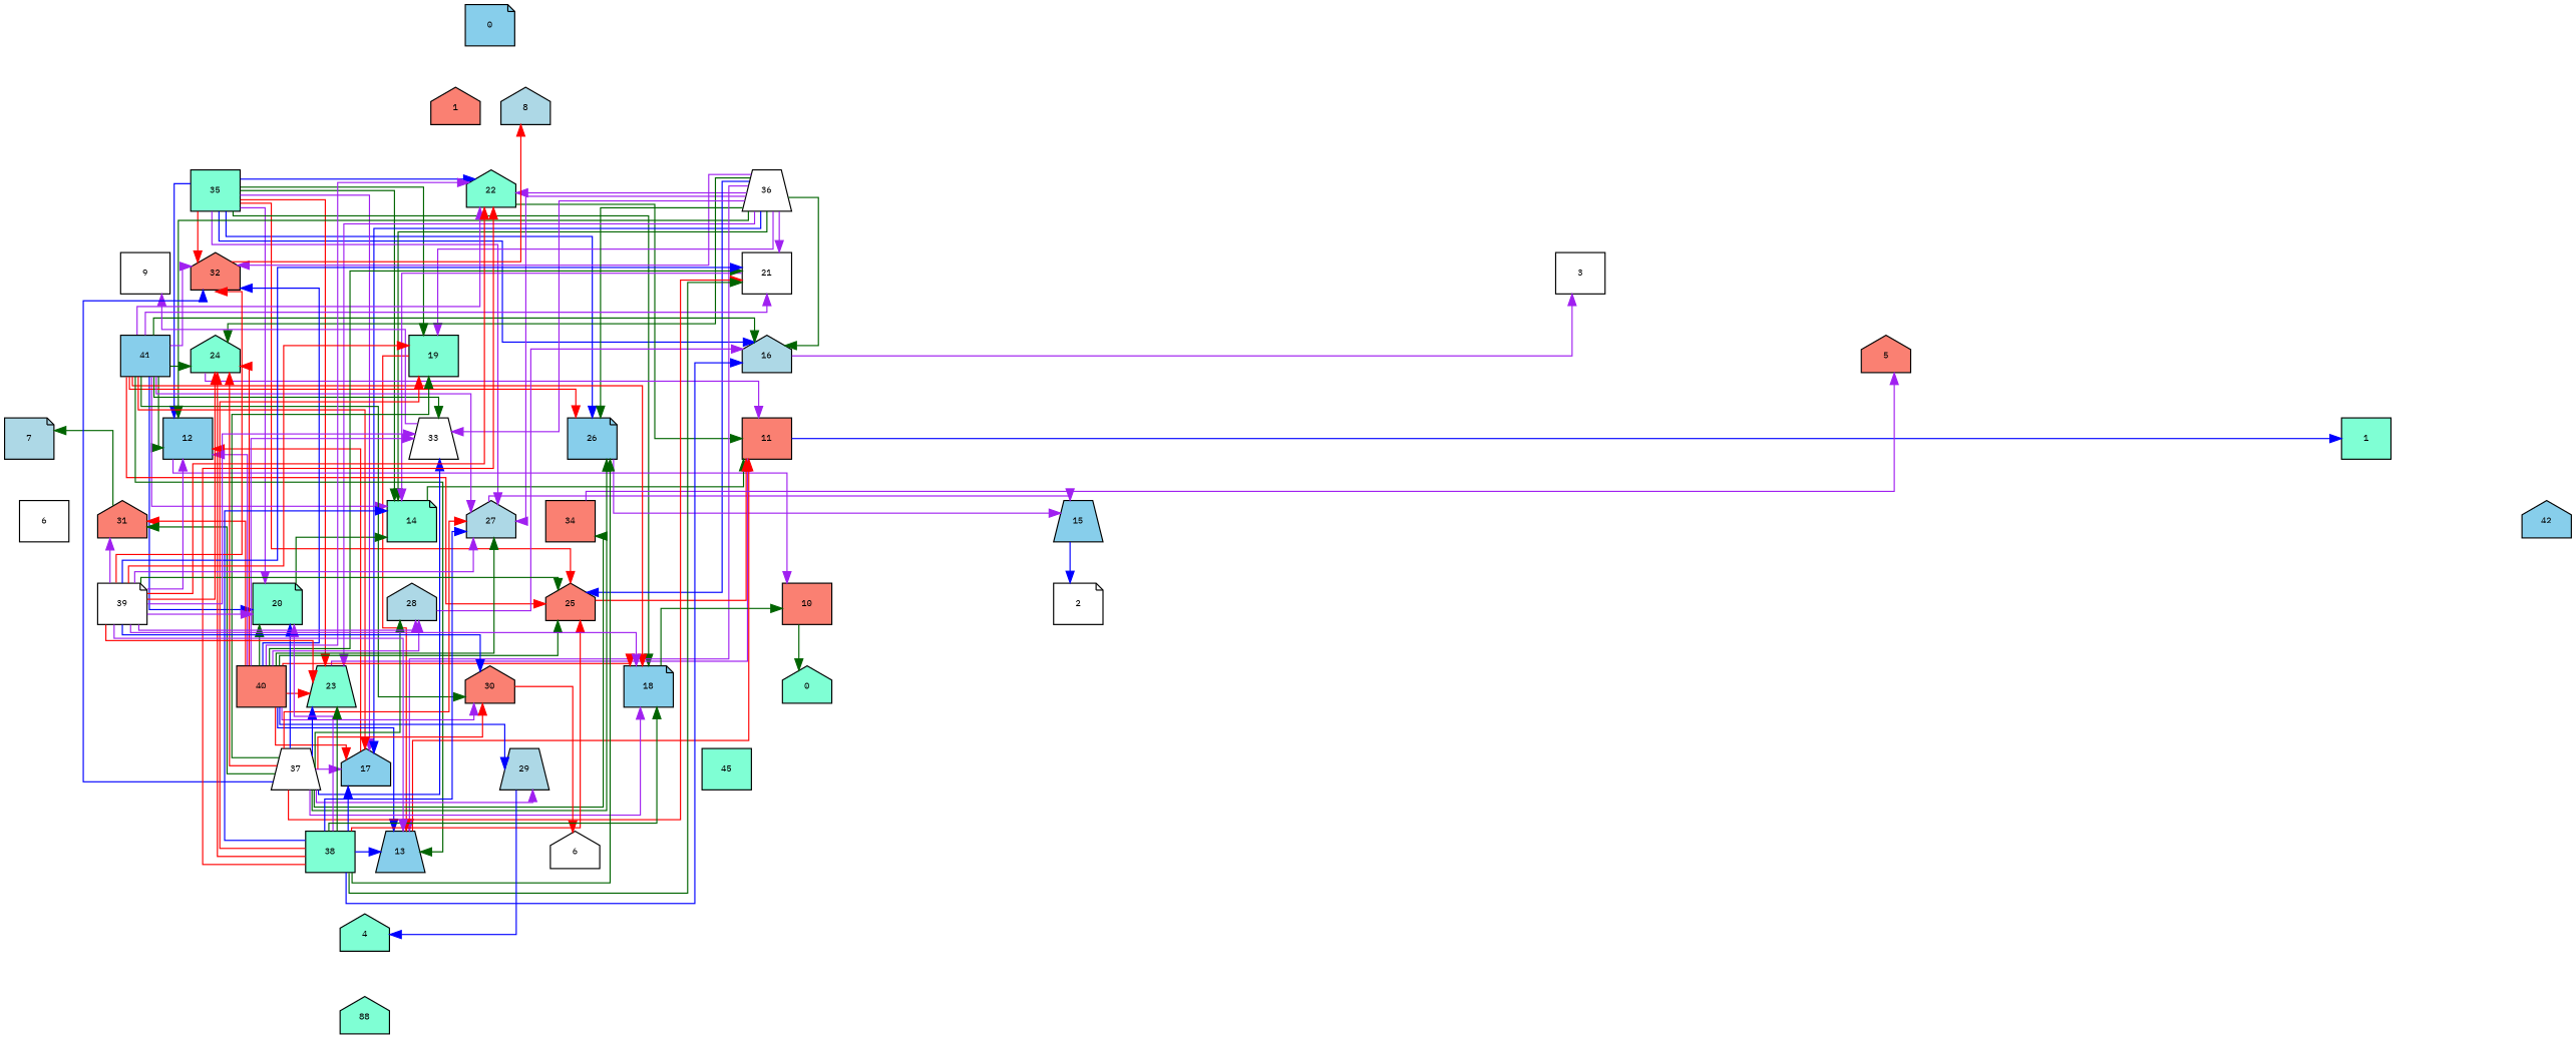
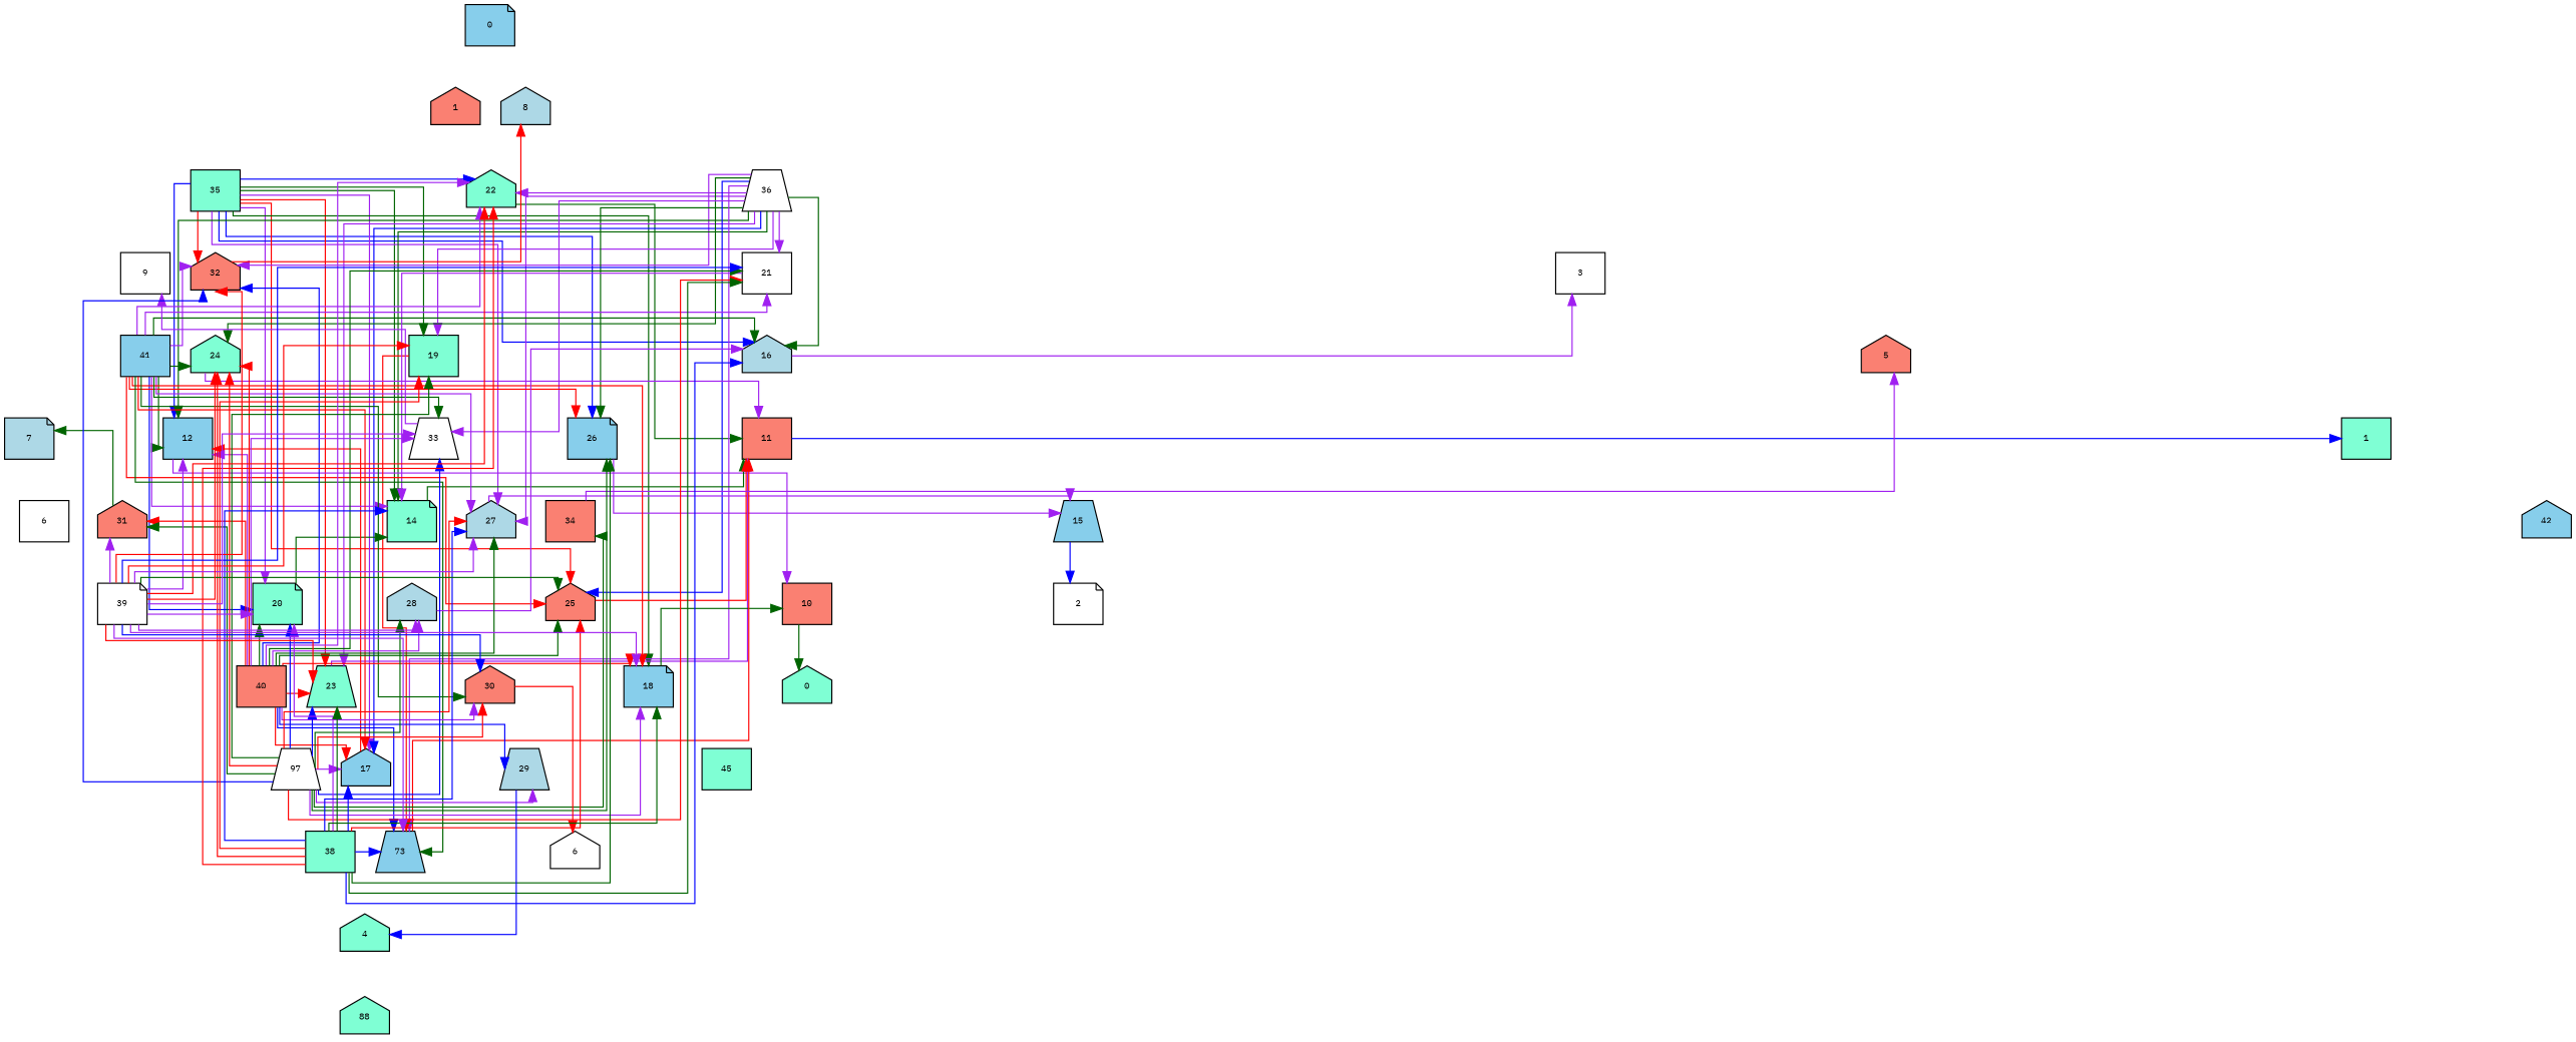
  digraph {
    fontname="IBM Plex Mono"
    rank=same
    rankdir=TB
    splines=ortho
    node [fillcolor=aquamarine fixedsize=true fontname="IBM Plex Mono" fontsize=8 shape=house style=filled]
    edge [constraint=false fontname="IBM Plex Mono" style=vis]
    n1 [fillcolor=skyblue label=0 shape=note width=0.6]
    n2 [fillcolor=salmon label=1 width=0.6]
    n3 [fillcolor=lightblue label=8 width=0.6]
    n4 [label=35 shape=box width=0.6]
    n5 [label=22 width=0.6]
    n6 [fillcolor=white label=36 shape=trapezium width=0.6]
    n7 [fillcolor=white label=9 shape=box width=0.6]
    n8 [fillcolor=salmon label=32 width=0.6]
    n9 [fillcolor=skyblue label=12 shape=box width=0.6]
    n10 [label=19 shape=box width=0.6]
    n11 [label=14 shape=note width=0.6]
    n12 [label=20 shape=note width=0.6]
    n13 [fillcolor=lightblue label=16 width=0.6]
    n14 [fillcolor=skyblue label=26 shape=note width=0.6]
    n15 [fillcolor=lightblue label=27 width=0.6]
    n16 [label=23 shape=trapezium width=0.6]
    n17 [fillcolor=salmon label=25 width=0.6]
    n18 [fillcolor=skyblue label=17 width=0.6]
    n19 [fillcolor=skyblue label=18 shape=note width=0.6]
    n20 [fillcolor=white label=21 shape=box width=0.6]
    n21 [fillcolor=salmon label=11 shape=box width=0.6]
    n22 [fillcolor=skyblue label=41 shape=box width=0.6]
    n23 [label=24 width=0.6]
    n24 [fillcolor=salmon label=31 width=0.6]
    n25 [fillcolor=salmon label=10 shape=box width=0.6]
    n26 [fillcolor=white label=33 shape=trapezium width=0.6]
-   n27 [fillcolor=skyblue label=13 shape=trapezium width=0.6]
+   n27 [fillcolor=skyblue label=73 shape=trapezium width=0.6]
    n28 [fillcolor=lightblue label=28 width=0.6]
    n29 [fillcolor=salmon label=40 shape=box width=0.6]
    n30 [fillcolor=white label=3 shape=box width=0.6]
    n31 [fillcolor=salmon label=34 shape=box width=0.6]
    n32 [fillcolor=skyblue label=15 shape=trapezium width=0.6]
-   n33 [fillcolor=white label=37 shape=trapezium width=0.6]
+   n33 [fillcolor=white label=97 shape=trapezium width=0.6]
    n34 [fillcolor=salmon label=30 width=0.6]
    n35 [label=38 shape=box width=0.6]
    n36 [fillcolor=lightblue label=29 shape=trapezium width=0.6]
    n37 [label=45 shape=box width=0.6]
    n38 [fillcolor=lightblue label=7 shape=note width=0.6]
    n39 [fillcolor=white label=6 shape=box width=0.6]
    n40 [fillcolor=white label=6 width=0.6]
    n41 [label=4 width=0.6]
    n42 [fillcolor=white label=39 shape=note width=0.6]
    n43 [label=1 shape=box width=0.6]
    n44 [label=0 width=0.6]
    n45 [fillcolor=salmon label=5 width=0.6]
    n46 [fillcolor=white label=2 shape=note width=0.6]
    n47 [fillcolor=skyblue label=42 width=0.6]
    n48 [label=88 width=0.6]
    n1 -> n2 [constraint=true style=invis]
    n1 -> n3 [constraint=true style=invis]
    n2 -> n4 [constraint=true style=invis]
    n2 -> n5 [constraint=true style=invis]
    n3 -> n5 [constraint=true style=invis]
    n3 -> n6 [constraint=true style=invis]
    n4 -> n5 [color=blue]
    n4 -> n7 [constraint=true style=invis]
    n4 -> n8 [color=red]
    n4 -> n8 [constraint=true style=invis]
    n4 -> n9 [color=blue]
    n4 -> n10 [color=darkgreen]
    n4 -> n11 [color=darkgreen]
    n4 -> n12 [color=purple]
    n4 -> n13 [color=blue]
    n4 -> n14 [color=blue]
    n4 -> n15 [color=purple]
    n4 -> n16 [color=red]
    n4 -> n17 [color=red]
    n4 -> n18 [color=purple]
    n4 -> n19 [color=darkgreen]
    n5 -> n8 [constraint=true style=invis]
    n5 -> n20 [constraint=true style=invis]
    n5 -> n21 [color=darkgreen]
    n6 -> n5 [color=purple]
    n6 -> n8 [color=purple]
    n6 -> n9 [color=darkgreen]
    n6 -> n10 [color=purple]
    n6 -> n11 [color=darkgreen]
    n6 -> n13 [color=darkgreen]
    n6 -> n14 [color=darkgreen]
    n6 -> n15 [color=purple]
    n6 -> n16 [color=purple]
    n6 -> n17 [color=blue]
    n6 -> n18 [color=blue]
    n6 -> n20 [color=purple]
    n6 -> n20 [constraint=true style=invis]
    n6 -> n23 [color=darkgreen]
    n6 -> n26 [color=purple]
    n6 -> n27 [color=purple]
    n6 -> n30 [constraint=true style=invis]
    n7 -> n22 [constraint=true style=invis]
    n7 -> n23 [constraint=true style=invis]
    n8 -> n3 [color=red]
    n8 -> n10 [constraint=true style=invis]
    n8 -> n23 [constraint=true style=invis]
    n9 -> n11 [constraint=true style=invis]
    n9 -> n24 [constraint=true style=invis]
    n9 -> n25 [color=purple]
    n10 -> n14 [constraint=true style=invis]
    n10 -> n26 [constraint=true style=invis]
    n10 -> n27 [color=red]
    n11 -> n12 [constraint=true style=invis]
    n11 -> n21 [color=darkgreen]
    n11 -> n28 [constraint=true style=invis]
    n12 -> n11 [color=darkgreen]
    n12 -> n16 [constraint=true style=invis]
    n12 -> n29 [constraint=true style=invis]
    n13 -> n14 [constraint=true style=invis]
    n13 -> n21 [constraint=true style=invis]
    n13 -> n30 [color=purple]
    n14 -> n15 [constraint=true style=invis]
    n14 -> n31 [constraint=true style=invis]
    n14 -> n32 [color=purple]
    n15 -> n17 [constraint=true style=invis]
    n15 -> n28 [constraint=true style=invis]
    n15 -> n32 [color=purple]
    n16 -> n18 [constraint=true style=invis]
    n16 -> n21 [color=purple]
    n16 -> n33 [constraint=true style=invis]
    n17 -> n19 [constraint=true style=invis]
    n17 -> n21 [color=red]
    n17 -> n34 [constraint=true style=invis]
    n18 -> n9 [color=red]
    n18 -> n27 [constraint=true style=invis]
    n18 -> n35 [constraint=true style=invis]
    n19 -> n25 [color=darkgreen]
    n19 -> n36 [constraint=true style=invis]
    n19 -> n37 [constraint=true style=invis]
    n20 -> n10 [constraint=true style=invis]
    n20 -> n11 [color=purple]
    n20 -> n13 [constraint=true style=invis]
    n21 -> n31 [constraint=true style=invis]
    n21 -> n32 [constraint=true style=invis]
    n21 -> n43 [color=blue]
    n22 -> n5 [color=purple]
    n22 -> n8 [color=purple]
    n22 -> n9 [color=darkgreen]
    n22 -> n9 [constraint=true style=invis]
    n22 -> n11 [color=purple]
    n22 -> n12 [color=blue]
    n22 -> n13 [color=darkgreen]
    n22 -> n14 [color=red]
    n22 -> n15 [color=purple]
    n22 -> n17 [color=red]
    n22 -> n18 [color=red]
    n22 -> n19 [color=red]
    n22 -> n20 [color=purple]
    n22 -> n23 [color=darkgreen]
    n22 -> n26 [color=darkgreen]
    n22 -> n27 [color=darkgreen]
    n22 -> n34 [color=darkgreen]
    n22 -> n38 [constraint=true style=invis]
    n23 -> n9 [constraint=true style=invis]
    n23 -> n21 [color=purple]
    n23 -> n26 [constraint=true style=invis]
    n24 -> n12 [constraint=true style=invis]
    n24 -> n38 [color=darkgreen]
    n24 -> n42 [constraint=true style=invis]
    n25 -> n19 [constraint=true style=invis]
    n25 -> n44 [color=darkgreen]
    n25 -> n44 [constraint=true style=invis]
    n26 -> n7 [color=purple]
    n26 -> n11 [constraint=true style=invis]
    n26 -> n15 [constraint=true style=invis]
    n27 -> n21 [color=red]
    n27 -> n41 [constraint=true style=invis]
    n28 -> n13 [color=purple]
    n28 -> n16 [constraint=true style=invis]
    n28 -> n34 [constraint=true style=invis]
    n29 -> n5 [color=purple]
    n29 -> n8 [color=blue]
    n29 -> n9 [color=purple]
    n29 -> n12 [color=darkgreen]
    n29 -> n15 [color=darkgreen]
    n29 -> n16 [color=red]
    n29 -> n17 [color=darkgreen]
    n29 -> n18 [color=red]
    n29 -> n19 [color=red]
    n29 -> n20 [color=darkgreen]
    n29 -> n23 [color=red]
    n29 -> n24 [color=red]
    n29 -> n26 [color=purple]
    n29 -> n27 [color=blue]
    n29 -> n28 [color=purple]
    n29 -> n33 [constraint=true style=invis]
    n29 -> n34 [color=purple]
    n29 -> n36 [color=blue]
    n30 -> n13 [constraint=true style=invis]
    n30 -> n45 [constraint=true style=invis]
    n31 -> n17 [constraint=true style=invis]
    n31 -> n25 [constraint=true style=invis]
    n31 -> n45 [color=purple]
    n32 -> n25 [constraint=true style=invis]
    n32 -> n46 [color=blue]
    n32 -> n46 [constraint=true style=invis]
    n33 -> n8 [color=blue]
    n33 -> n10 [color=darkgreen]
    n33 -> n12 [color=blue]
    n33 -> n14 [color=darkgreen]
    n33 -> n15 [color=red]
    n33 -> n16 [color=blue]
    n33 -> n18 [color=purple]
    n33 -> n19 [color=purple]
    n33 -> n20 [color=red]
    n33 -> n23 [color=red]
    n33 -> n24 [color=darkgreen]
    n33 -> n26 [color=blue]
    n33 -> n28 [color=darkgreen]
    n33 -> n31 [color=darkgreen]
    n33 -> n34 [color=red]
    n33 -> n35 [constraint=true style=invis]
    n33 -> n36 [color=purple]
    n34 -> n18 [constraint=true style=invis]
    n34 -> n36 [constraint=true style=invis]
    n34 -> n40 [color=red]
    n35 -> n5 [color=red]
    n35 -> n10 [color=red]
    n35 -> n11 [color=blue]
    n35 -> n12 [color=purple]
    n35 -> n13 [color=blue]
    n35 -> n14 [color=darkgreen]
    n35 -> n15 [color=blue]
    n35 -> n16 [color=darkgreen]
    n35 -> n17 [color=red]
    n35 -> n18 [color=blue]
    n35 -> n19 [color=darkgreen]
    n35 -> n20 [color=darkgreen]
    n35 -> n23 [color=red]
    n35 -> n27 [color=blue]
    n35 -> n41 [constraint=true style=invis]
    n36 -> n27 [constraint=true style=invis]
    n36 -> n40 [constraint=true style=invis]
    n36 -> n41 [color=blue]
    n37 -> n40 [constraint=true style=invis]
    n38 -> n24 [constraint=true style=invis]
    n38 -> n39 [constraint=true style=invis]
    n39 -> n42 [constraint=true style=invis]
    n41 -> n48 [constraint=true style=invis]
    n42 -> n5 [color=red]
    n42 -> n8 [color=red]
    n42 -> n9 [color=purple]
    n42 -> n10 [color=red]
    n42 -> n12 [color=purple]
    n42 -> n15 [color=purple]
    n42 -> n16 [color=red]
    n42 -> n17 [color=darkgreen]
    n42 -> n19 [color=purple]
    n42 -> n20 [color=blue]
    n42 -> n23 [color=red]
    n42 -> n24 [color=purple]
    n42 -> n26 [color=purple]
    n42 -> n27 [color=purple]
    n42 -> n28 [color=purple]
    n42 -> n29 [constraint=true style=invis]
    n42 -> n34 [color=blue]
    n43 -> n32 [constraint=true style=invis]
    n43 -> n47 [constraint=true style=invis]
    n44 -> n37 [constraint=true style=invis]
    n45 -> n21 [constraint=true style=invis]
    n45 -> n43 [constraint=true style=invis]
    n46 -> n44 [constraint=true style=invis]
    n47 -> n46 [constraint=true style=invis]
  }
